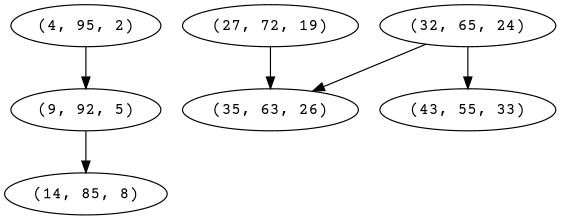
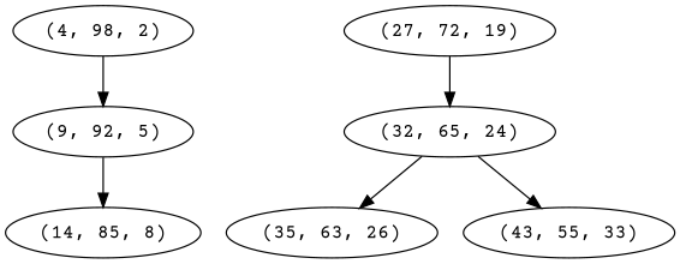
  digraph {
    fontname="Courier Prime"
    node [fontname="Courier Prime"]
    edge [fontname="Courier Prime"]
-   "(4, 98, 2)" [label="(4, 95, 2)"]
+   "(4, 98, 2)"
    "(9, 92, 5)"
    "(14, 85, 8)"
    "(27, 72, 19)"
    "(32, 65, 24)"
    "(35, 63, 26)"
    "(43, 55, 33)"
    "(4, 98, 2)" -> "(9, 92, 5)"
    "(9, 92, 5)" -> "(14, 85, 8)"
-   "(27, 72, 19)" -> "(35, 63, 26)"
+   "(27, 72, 19)" -> "(32, 65, 24)"
    "(32, 65, 24)" -> "(35, 63, 26)"
    "(32, 65, 24)" -> "(43, 55, 33)"
  }
